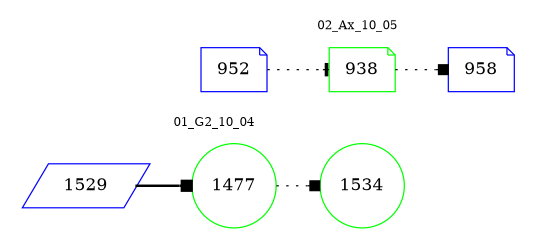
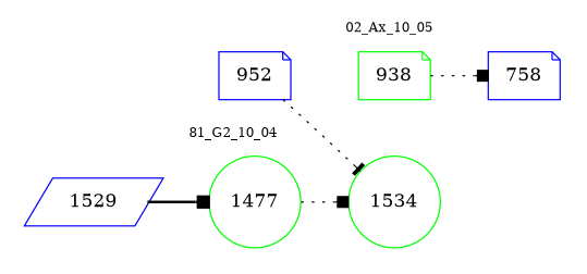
  digraph {
    rankdir=LR
    node [color=blue shape=note]
    edge [arrowhead=box color=black style=dotted]
    n1 [label=952]
    n2 [color=green label=938]
-   n3 [label=958]
+   n3 [label=758]
    n4 [label=1529 shape=parallelogram]
    n5 [color=green label=1477 shape=circle]
    n6 [color=green label=1534 shape=circle]
    subgraph cluster_1 {
      color=white
      fontsize=10
      label="02_Ax_10_05"
      n1
      n2
      n3
    }
    subgraph cluster_2 {
      color=white
      fontsize=10
-     label="01_G2_10_04"
+     label="81_G2_10_04"
      n4
      n5
      n6
    }
-   n1 -> n2 [arrowhead=tee]
+   n1 -> n6 [arrowhead=tee]
    n2 -> n3
    n4 -> n5 [style=bold]
    n5 -> n6
  }
